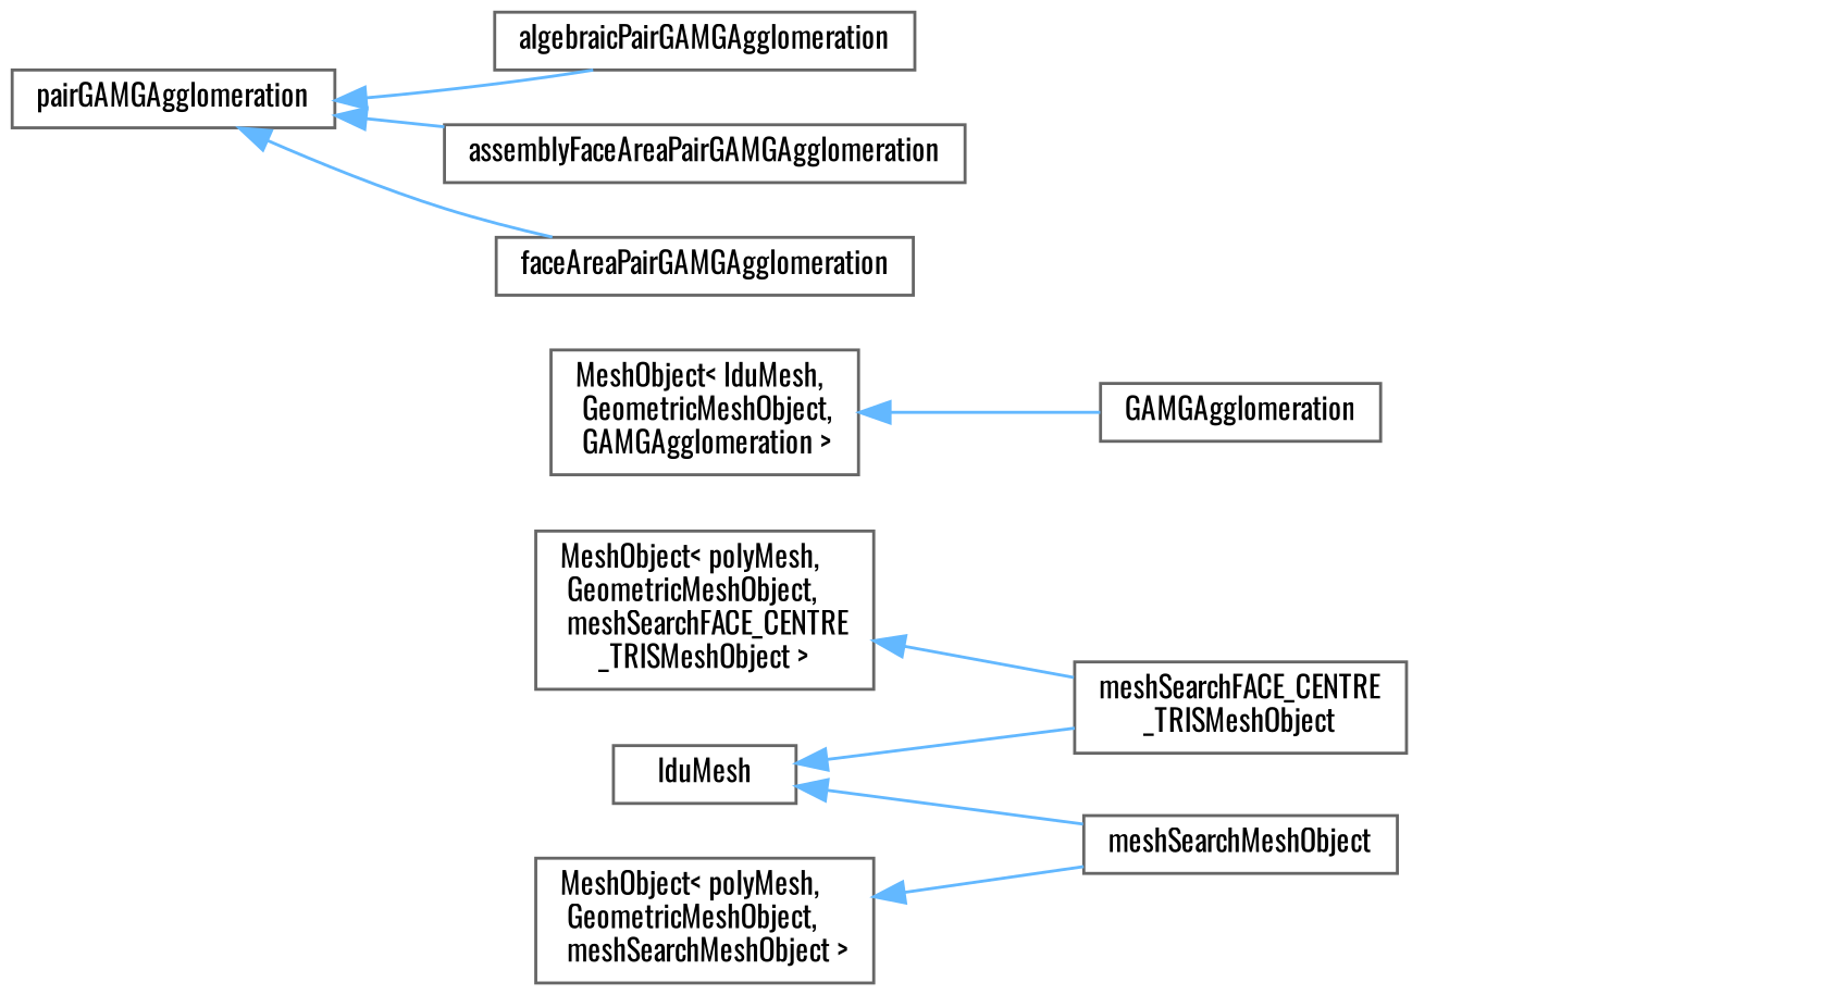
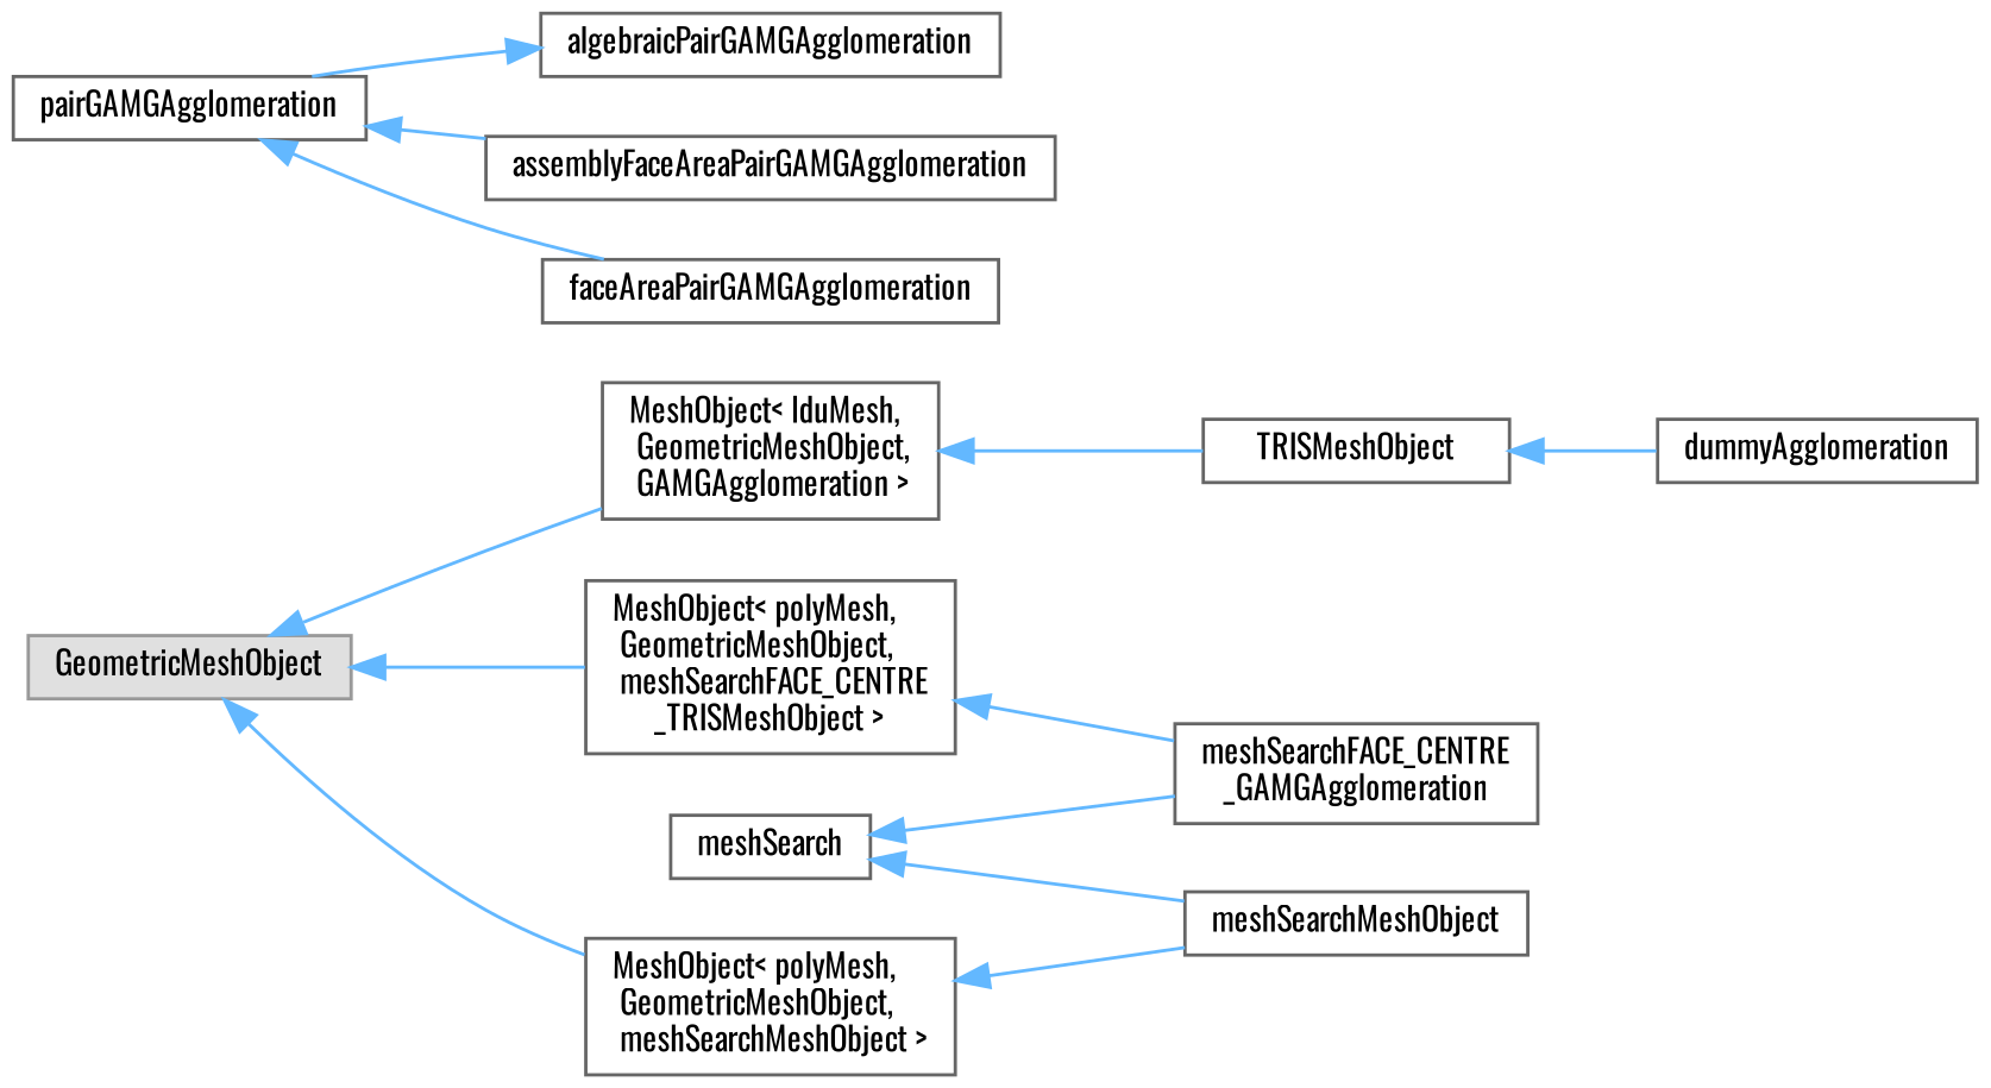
  digraph {
    fontname=Oswald
    rankdir=LR
    node [color=grey40 fillcolor=white fontname=Oswald fontsize=10 shape=box style=filled]
    edge [color=steelblue1 dir=back fontname=Oswald fontsize=10 labelfontname=Helvetica labelfontsize=10 style=solid]
+   n1 [color=grey60 fillcolor="#E0E0E0" height=0.2 label=GeometricMeshObject width=0.4]
    n2 [height=0.2 label="MeshObject\< lduMesh,\l GeometricMeshObject,\l GAMGAgglomeration \>" width=0.4]
    n3 [height=0.2 label="MeshObject\< polyMesh,\l GeometricMeshObject,\l meshSearchFACE_CENTRE\l_TRISMeshObject \>" width=0.4]
    n4 [height=0.2 label="MeshObject\< polyMesh,\l GeometricMeshObject,\l meshSearchMeshObject \>" width=0.4]
-   n5 [height=0.2 label=GAMGAgglomeration width=0.4]
-   n6 [height=0.2 label="meshSearchFACE_CENTRE\l_TRISMeshObject" width=0.4]
+   n5 [height=0.2 label=TRISMeshObject width=0.4]
+   n6 [height=0.2 label="meshSearchFACE_CENTRE\l_GAMGAgglomeration" width=0.4]
    n7 [height=0.2 label=meshSearchMeshObject width=0.4]
+   n8 [height=0.2 label=dummyAgglomeration width=0.4]
    n9 [height=0.2 label=pairGAMGAgglomeration width=0.4]
    n10 [height=0.2 label=algebraicPairGAMGAgglomeration width=0.4]
    n11 [height=0.2 label=assemblyFaceAreaPairGAMGAgglomeration width=0.4]
    n12 [height=0.2 label=faceAreaPairGAMGAgglomeration width=0.4]
-   n13 [height=0.2 label=lduMesh width=0.4]
+   n13 [height=0.2 label=meshSearch width=0.4]
+   n1 -> n2
+   n1 -> n3
+   n1 -> n4
    n2 -> n5
    n3 -> n6
    n4 -> n7
-   n9 -> n10
+   n5 -> n8
+   n10 -> n9
    n9 -> n11
    n9 -> n12
    n13 -> n6
    n13 -> n7
  }
